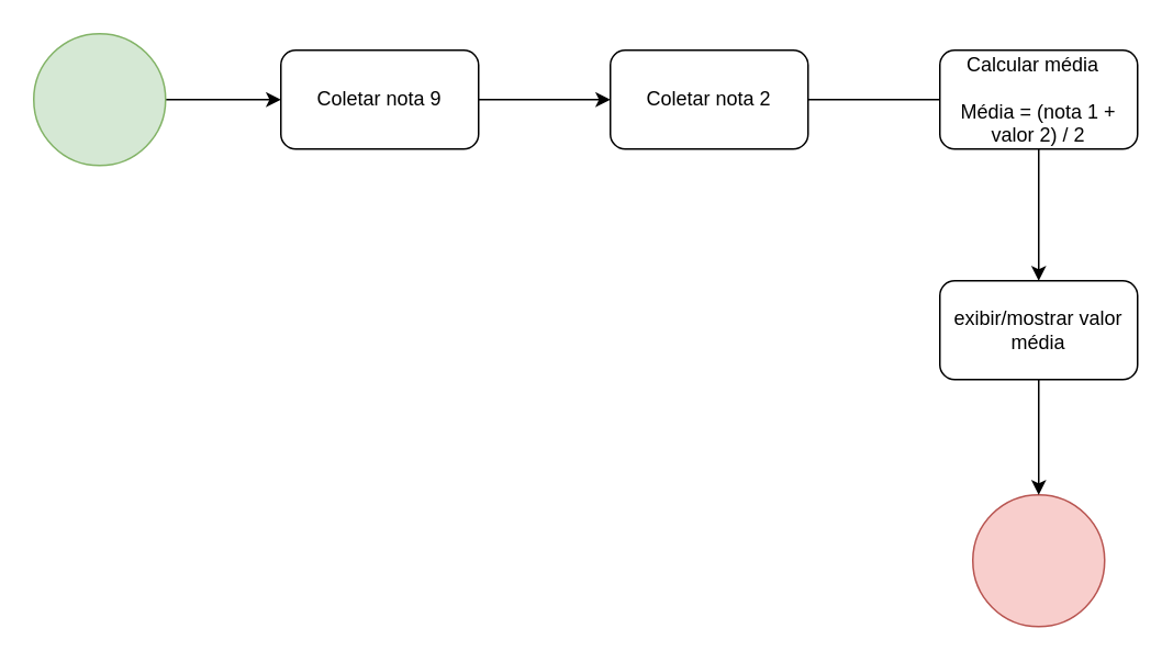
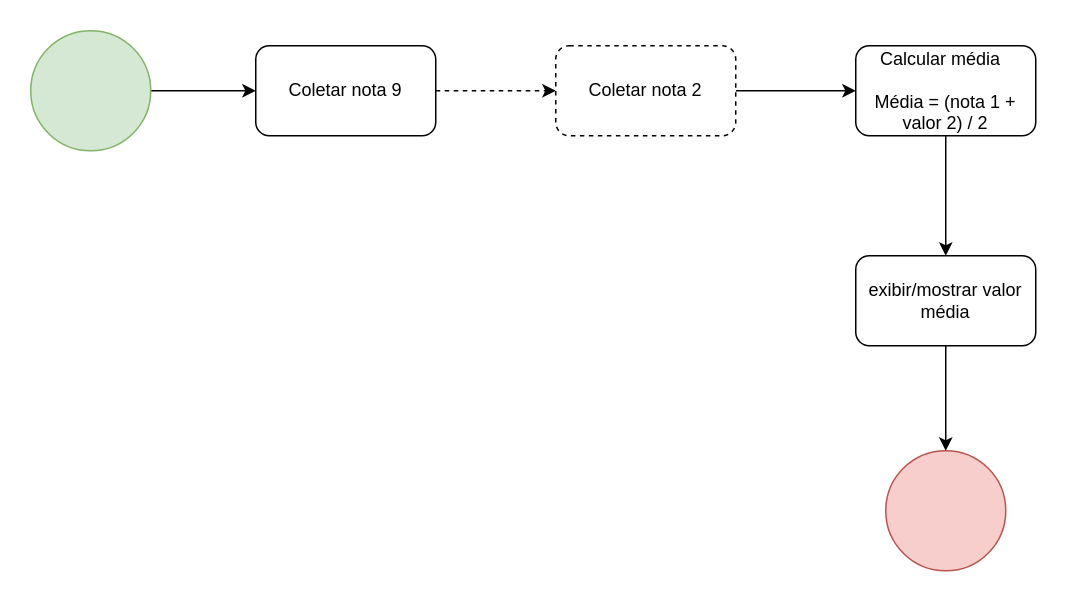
  <mxCell id="0" />
  <mxCell id="1" parent="0" />
  <mxCell id="2" style="edgeStyle=orthogonalEdgeStyle;rounded=0;orthogonalLoop=1;jettySize=auto;html=1;exitX=1;exitY=0.5;exitDx=0;exitDy=0;entryX=0;entryY=0.5;entryDx=0;entryDy=0;" parent="1" source="3" target="6" edge="1"><mxGeometry relative="1" as="geometry" /></mxCell>
  <mxCell id="3" value="" style="ellipse;whiteSpace=wrap;html=1;aspect=fixed;fillColor=#d5e8d4;strokeColor=#82b366;" parent="1" vertex="1"><mxGeometry x="20" y="20" width="80" height="80" as="geometry" /></mxCell>
  <mxCell id="4" value="" style="ellipse;whiteSpace=wrap;html=1;aspect=fixed;fillColor=#f8cecc;strokeColor=#b85450;" parent="1" vertex="1"><mxGeometry x="590" y="300" width="80" height="80" as="geometry" /></mxCell>
- <mxCell id="5" value="" style="edgeStyle=orthogonalEdgeStyle;rounded=0;orthogonalLoop=1;jettySize=auto;html=1;" parent="1" source="6" target="8" edge="1"><mxGeometry relative="1" as="geometry" /></mxCell>
+ <mxCell id="5" value="" style="edgeStyle=orthogonalEdgeStyle;rounded=0;orthogonalLoop=1;jettySize=auto;html=1;dashed=1;" parent="1" source="6" target="8" edge="1"><mxGeometry relative="1" as="geometry" /></mxCell>
  <mxCell id="6" value="Coletar nota 9" style="rounded=1;whiteSpace=wrap;html=1;" parent="1" vertex="1"><mxGeometry x="170" y="30" width="120" height="60" as="geometry" /></mxCell>
- <mxCell id="7" value="" style="edgeStyle=orthogonalEdgeStyle;rounded=0;orthogonalLoop=1;jettySize=auto;html=1;endArrow=none;" parent="1" source="8" target="10" edge="1"><mxGeometry relative="1" as="geometry" /></mxCell>
- <mxCell id="8" value="Coletar nota 2" style="whiteSpace=wrap;html=1;rounded=1;" parent="1" vertex="1"><mxGeometry x="370" y="30" width="120" height="60" as="geometry" /></mxCell>
+ <mxCell id="7" value="" style="edgeStyle=orthogonalEdgeStyle;rounded=0;orthogonalLoop=1;jettySize=auto;html=1;" parent="1" source="8" target="10" edge="1"><mxGeometry relative="1" as="geometry" /></mxCell>
+ <mxCell id="8" value="Coletar nota 2" style="whiteSpace=wrap;html=1;rounded=1;dashed=1;" parent="1" vertex="1"><mxGeometry x="370" y="30" width="120" height="60" as="geometry" /></mxCell>
  <mxCell id="9" value="" style="edgeStyle=orthogonalEdgeStyle;rounded=0;orthogonalLoop=1;jettySize=auto;html=1;" parent="1" source="10" target="12" edge="1"><mxGeometry relative="1" as="geometry" /></mxCell>
  <mxCell id="10" value="Calcular média&amp;nbsp;&amp;nbsp;&lt;br&gt;&lt;br&gt;Média = (nota 1 + valor 2) / 2" style="whiteSpace=wrap;html=1;rounded=1;" parent="1" vertex="1"><mxGeometry x="570" y="30" width="120" height="60" as="geometry" /></mxCell>
  <mxCell id="11" style="edgeStyle=orthogonalEdgeStyle;rounded=0;orthogonalLoop=1;jettySize=auto;html=1;entryX=0.5;entryY=0;entryDx=0;entryDy=0;" parent="1" source="12" target="4" edge="1"><mxGeometry relative="1" as="geometry" /></mxCell>
  <mxCell id="12" value="exibir/mostrar valor média" style="whiteSpace=wrap;html=1;rounded=1;" parent="1" vertex="1"><mxGeometry x="570" y="170" width="120" height="60" as="geometry" /></mxCell>
